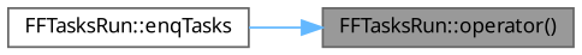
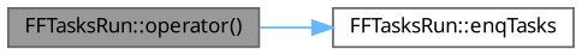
  digraph {
    rankdir=LR
    fontname="Noto Sans"
    node [fontname="Noto Sans" fontsize=10 shape=box style=filled]
    n1 [color=gray40 fillcolor=grey60 fontcolor=black height=0.2 label="FFTasksRun::operator()" width=0.4]
    n2 [color=grey40 fillcolor=white height=0.2 label="FFTasksRun::enqTasks" width=0.4]
-   n2 -> n1 [color=steelblue1 fontname="Noto Sans" fontsize=10 labelfontname=Helvetica labelfontsize=10 style=solid]
+   n1 -> n2 [color=steelblue1 fontname="Noto Sans" fontsize=10 labelfontname=Helvetica labelfontsize=10 style=solid]
  }
